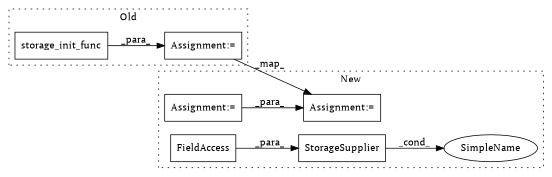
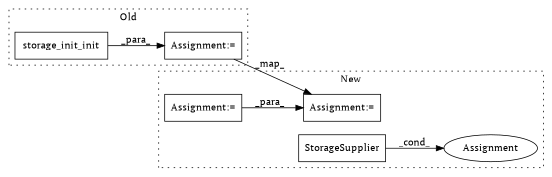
  digraph {
    fontname="PT Serif"
    rankdir=LR
    node [a=7 fontname="PT Serif" l=1 shape=box]
    edge [fontname="PT Serif"]
-   n1 [a=32 l=19 label=storage_init_func s=13541]
+   n1 [a=32 l=19 label=storage_init_init s=13541]
    n2 [label="Assignment:=" s=13527]
-   n3 [a=42 label=SimpleName shape=ellipse l=""]
+   n3 [a=42 label=Assignment shape=ellipse l=""]
    n4 [l=7 label="Assignment:=" s=13950]
    n5 [a=32 l="16,1" label=StorageSupplier s="13875,13903"]
-   n6 [a=22 l=12 label=FieldAccess s=13891]
    n7 [label="Assignment:=" s=13972]
    subgraph cluster_1 {
      label=Old
      style=dotted
      n1
      n2
    }
    subgraph cluster_2 {
      label=New
      style=dotted
      n3
      n4
      n5
-     n6
      n7
    }
    n1 -> n2 [label=_para_]
    n2 -> n7 [label=_map_]
    n4 -> n7 [label=_para_]
    n5 -> n3 [label=_cond_]
-   n6 -> n5 [label=_para_]
  }
